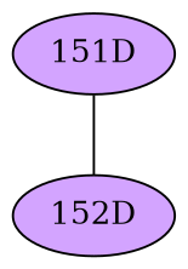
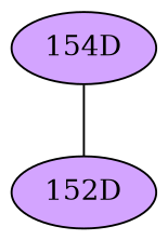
  graph {
    node [fillcolor="#D3A4FF" style=radial]
-   "151D"
+   "151D" [label="154D"]
    "152D"
    "151D" -- "152D" [penwidth=1]
  }
